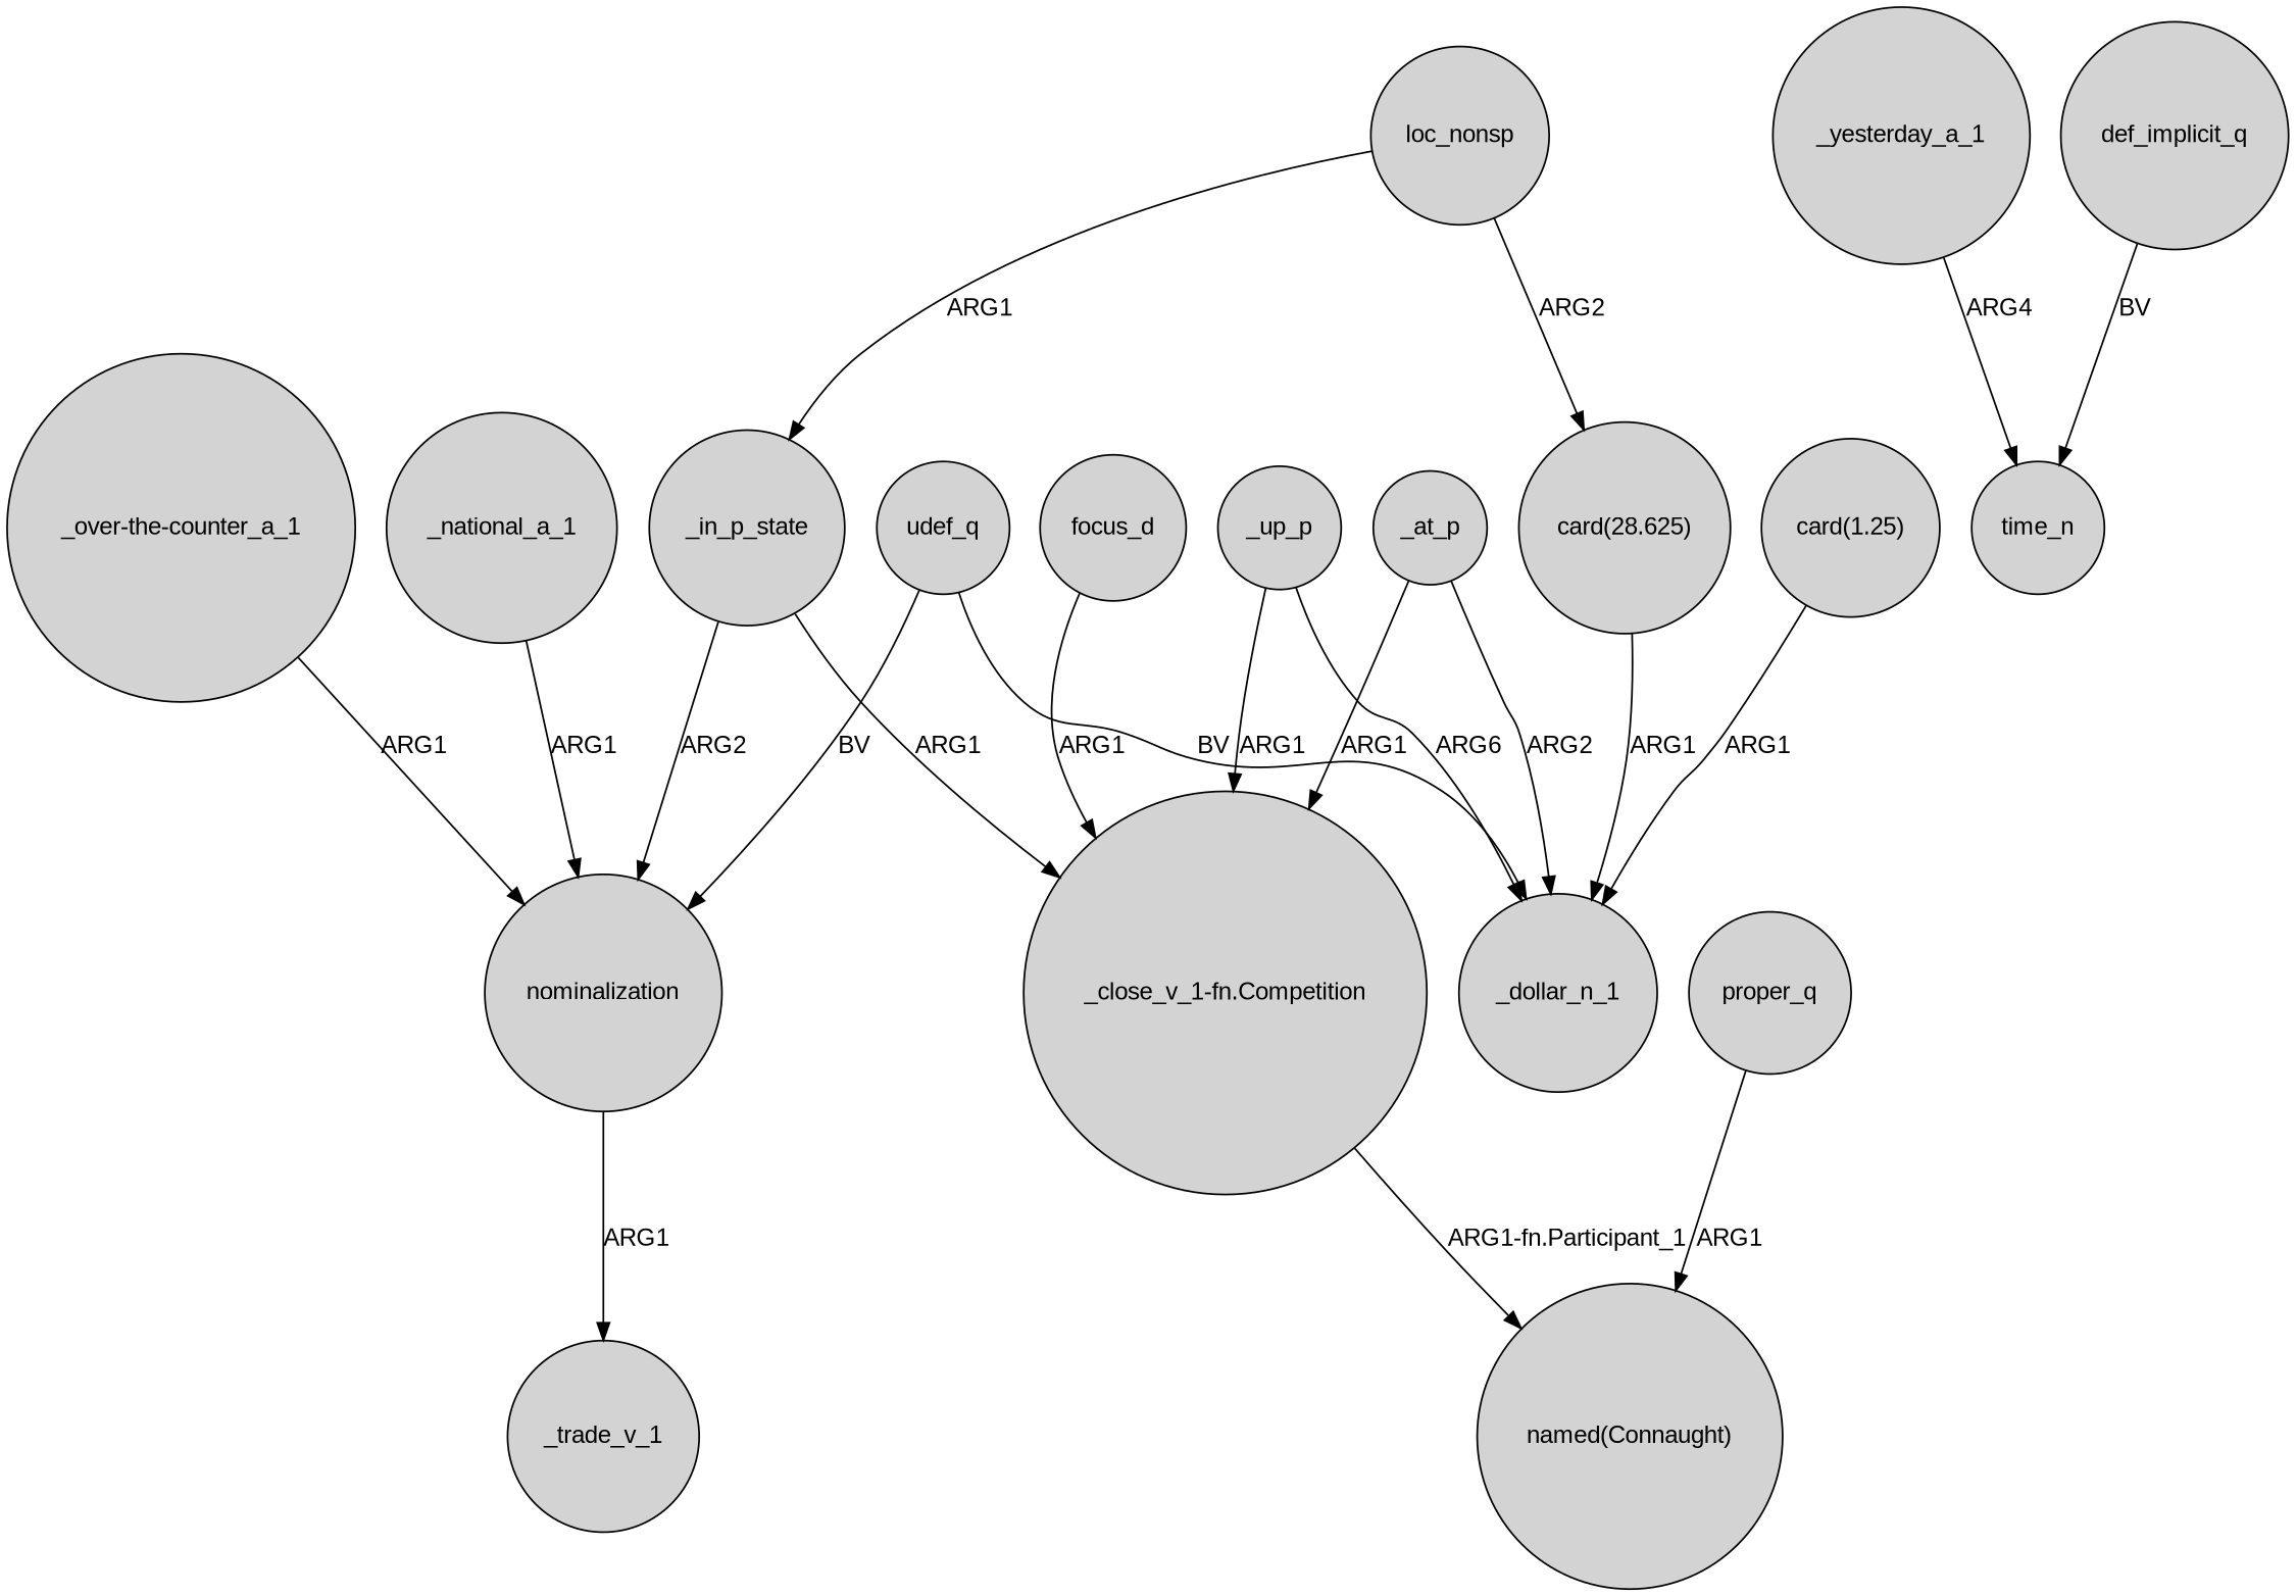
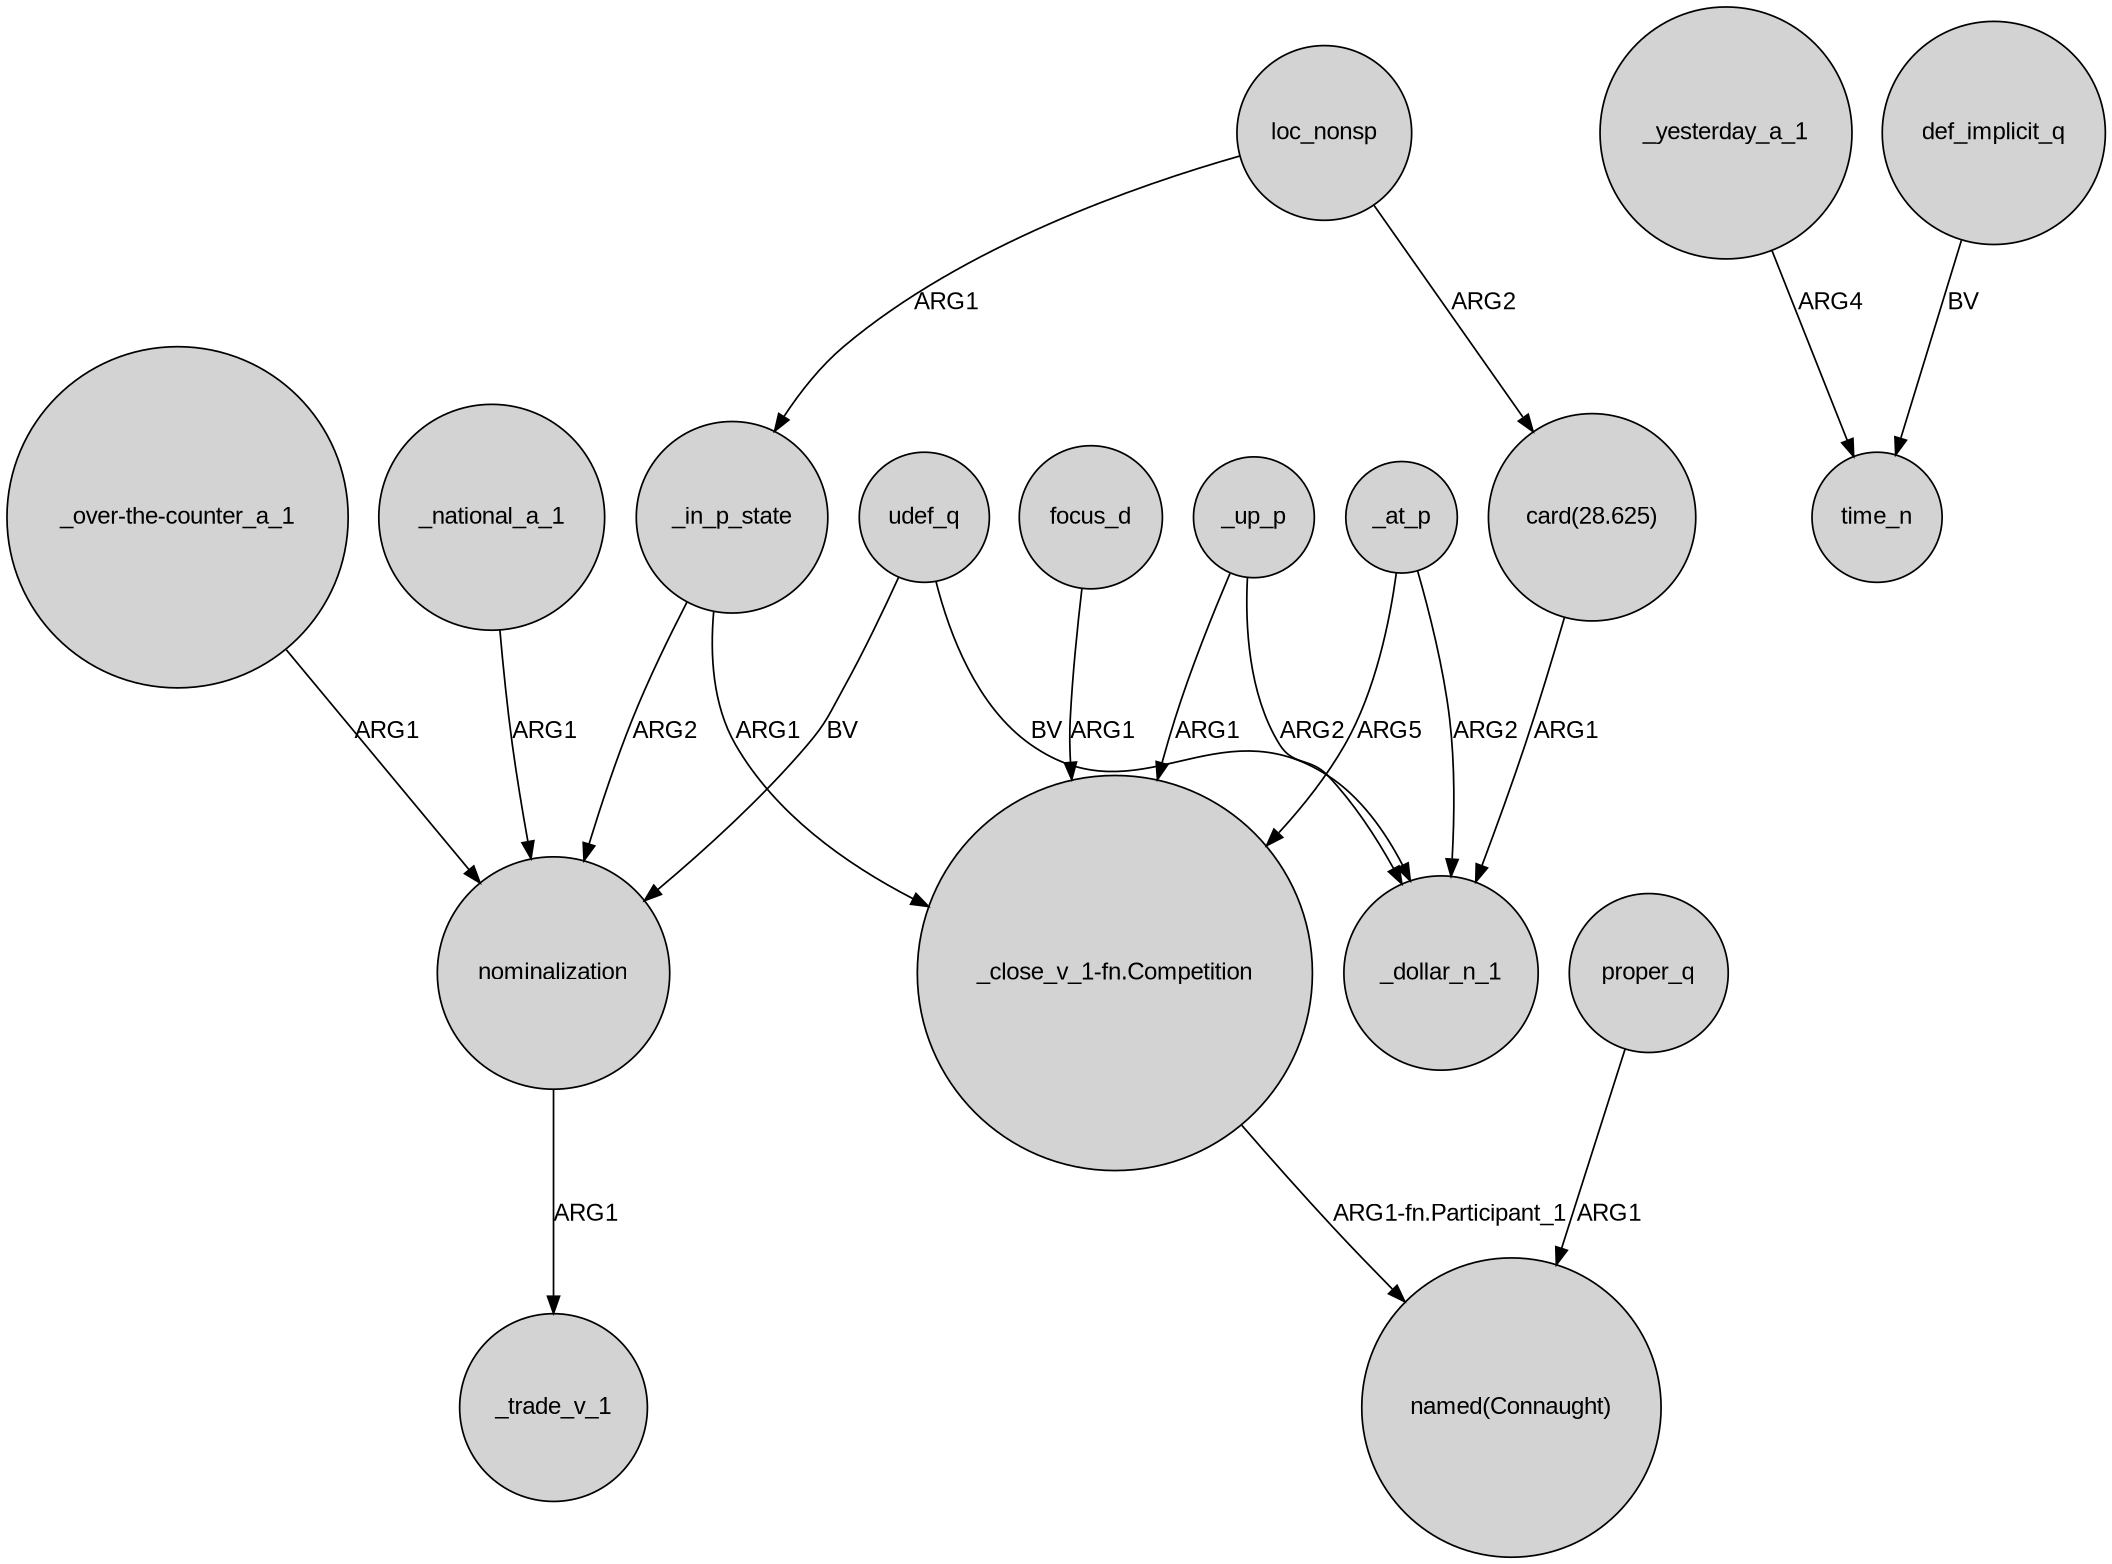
  digraph {
    fontname="Liberation Sans"
    node [fontname="Liberation Sans" shape=circle style=filled]
    edge [fontname="Liberation Sans"]
    _in_p_state
    nominalization
    "_close_v_1-fn.Competition"
    _trade_v_1
    "named(Connaught)"
    proper_q
    focus_d
    _at_p
    _dollar_n_1
    "_over-the-counter_a_1"
    _up_p
    udef_q
    _yesterday_a_1
    time_n
    "card(28.625)"
    loc_nonsp
    def_implicit_q
    _national_a_1
-   "card(1.25)"
    _in_p_state -> nominalization [label=ARG2]
    _in_p_state -> "_close_v_1-fn.Competition" [label=ARG1]
    nominalization -> _trade_v_1 [label=ARG1]
    "_close_v_1-fn.Competition" -> "named(Connaught)" [label="ARG1-fn.Participant_1"]
    proper_q -> "named(Connaught)" [label=ARG1]
    focus_d -> "_close_v_1-fn.Competition" [label=ARG1]
-   _at_p -> "_close_v_1-fn.Competition" [label=ARG1]
+   _at_p -> "_close_v_1-fn.Competition" [label=ARG5]
    _at_p -> _dollar_n_1 [label=ARG2]
    "_over-the-counter_a_1" -> nominalization [label=ARG1]
    _up_p -> "_close_v_1-fn.Competition" [label=ARG1]
-   _up_p -> _dollar_n_1 [label=ARG6]
+   _up_p -> _dollar_n_1 [label=ARG2]
    udef_q -> nominalization [label=BV]
    udef_q -> _dollar_n_1 [label=BV]
    _yesterday_a_1 -> time_n [label=ARG4]
    "card(28.625)" -> _dollar_n_1 [label=ARG1]
    loc_nonsp -> _in_p_state [label=ARG1]
    loc_nonsp -> "card(28.625)" [label=ARG2]
    def_implicit_q -> time_n [label=BV]
    _national_a_1 -> nominalization [label=ARG1]
-   "card(1.25)" -> _dollar_n_1 [label=ARG1]
  }
